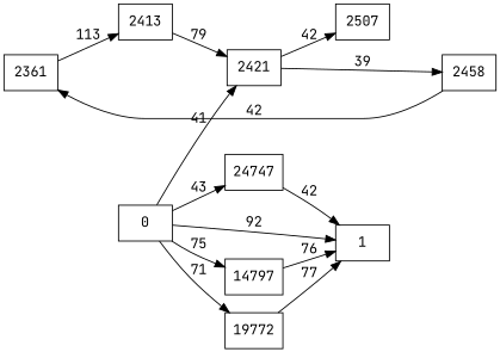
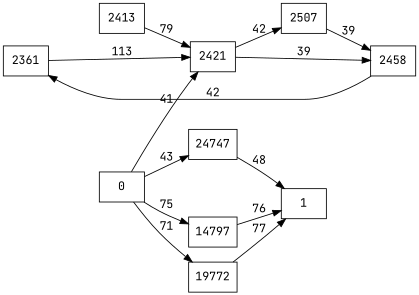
  digraph {
    fontname="JetBrains Mono"
    rankdir=LR
    node [fontname="JetBrains Mono" shape=rectangle]
    edge [fontname="JetBrains Mono"]
    2361
    2413
    2421
    2458
    2507
    14797
    1
    19772
    24747
    0
-   2361 -> 2413 [label=113]
+   2361 -> 2421 [label=113]
    2413 -> 2421 [label=79]
    2421 -> 2458 [label=39]
    2421 -> 2507 [label=42]
    2458 -> 2361 [label=42]
+   2507 -> 2458 [label=39]
    14797 -> 1 [label=76]
    19772 -> 1 [label=77]
-   24747 -> 1 [label=42]
+   24747 -> 1 [label=48]
    0 -> 2421 [label=41]
    0 -> 14797 [label=75]
-   0 -> 1 [label=92]
    0 -> 19772 [label=71]
    0 -> 24747 [label=43]
  }
